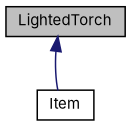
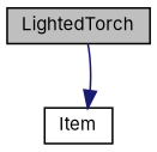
  digraph {
    fontname=Inter
    node [color=black fontname=Inter fontsize=10 shape=record style=filled]
    n1 [fillcolor=grey75 fontcolor=black height=0.2 label=LightedTorch width=0.4]
    n2 [fillcolor=white height=0.2 label=Item width=0.4]
-   n1 -> n2 [color=midnightblue dir=back fontname=Inter fontsize=10 labelfontname=Helvetica labelfontsize=10 style=solid]
+   n2 -> n1 [color=midnightblue dir=back fontname=Inter fontsize=10 labelfontname=Helvetica labelfontsize=10 style=solid]
  }
